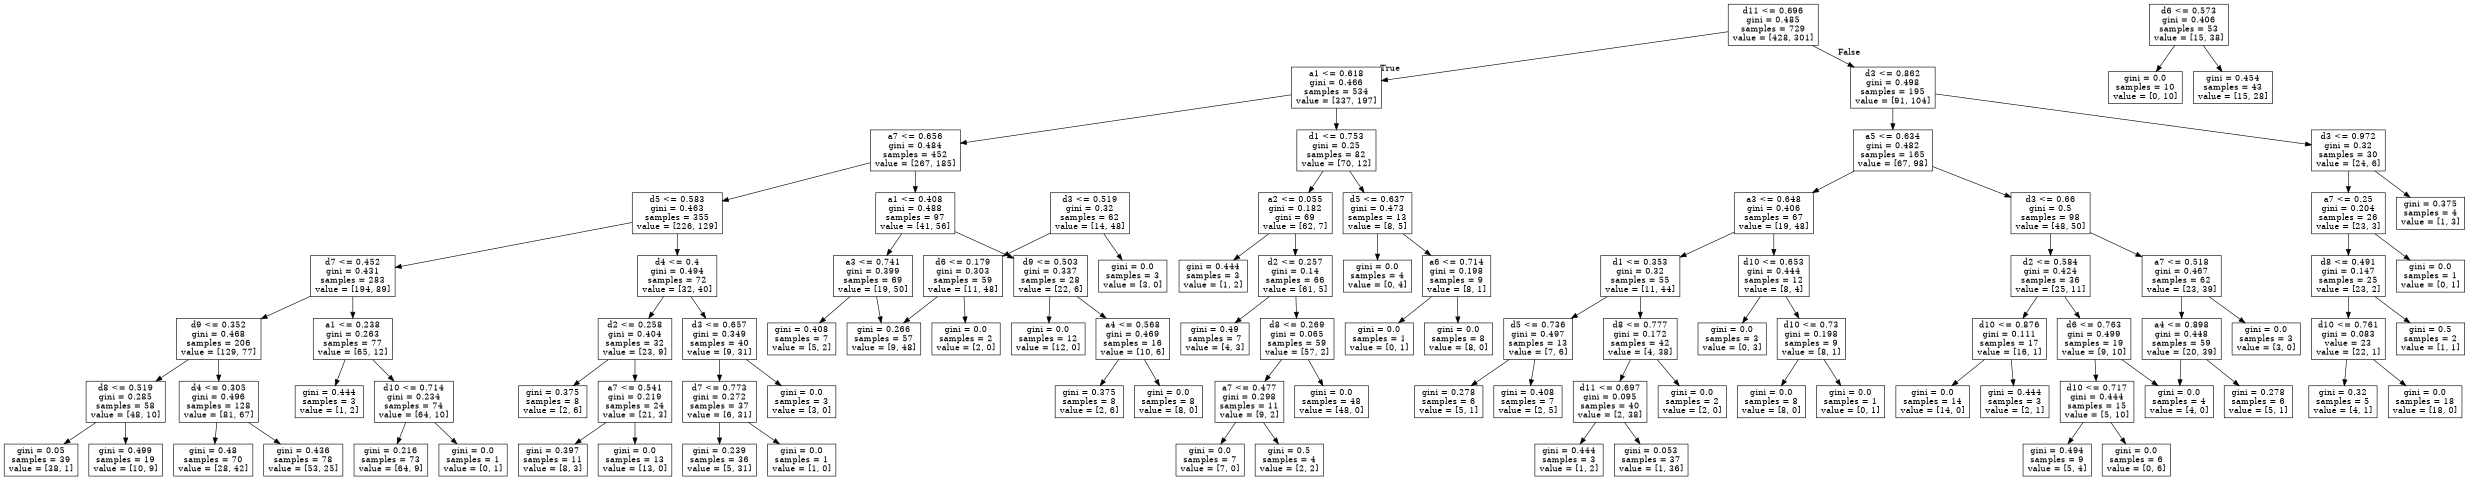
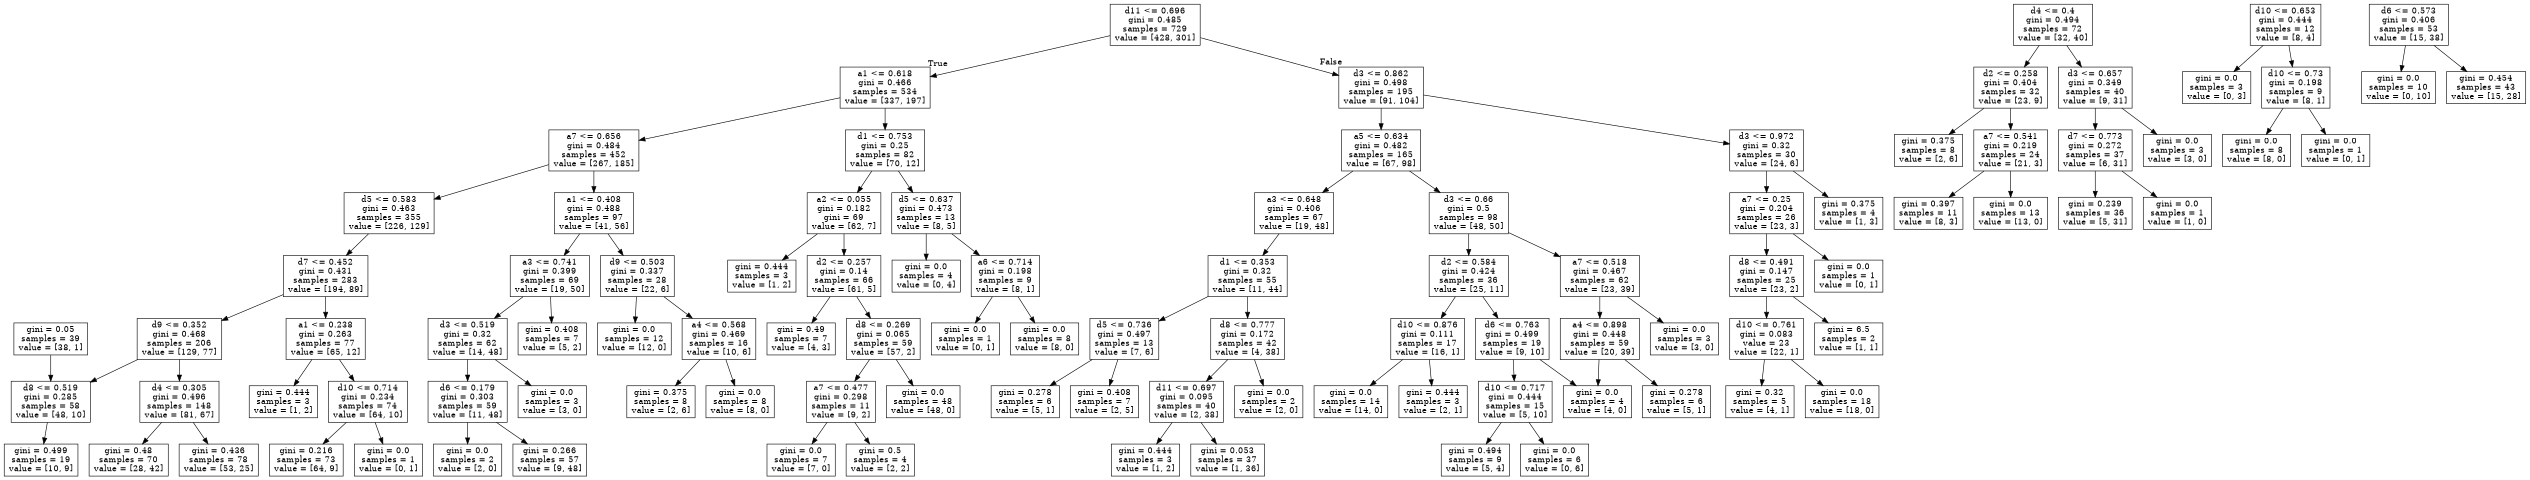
  digraph {
    node [shape=box]
    n1 [label="d11 <= 0.696\ngini = 0.485\nsamples = 729\nvalue = [428, 301]"]
    n2 [label="a1 <= 0.618\ngini = 0.466\nsamples = 534\nvalue = [337, 197]"]
    n3 [label="d3 <= 0.862\ngini = 0.498\nsamples = 195\nvalue = [91, 104]"]
    n4 [label="a7 <= 0.656\ngini = 0.484\nsamples = 452\nvalue = [267, 185]"]
    n5 [label="d1 <= 0.753\ngini = 0.25\nsamples = 82\nvalue = [70, 12]"]
    n6 [label="a5 <= 0.634\ngini = 0.482\nsamples = 165\nvalue = [67, 98]"]
    n7 [label="d3 <= 0.972\ngini = 0.32\nsamples = 30\nvalue = [24, 6]"]
    n8 [label="d5 <= 0.583\ngini = 0.463\nsamples = 355\nvalue = [226, 129]"]
    n9 [label="a1 <= 0.408\ngini = 0.488\nsamples = 97\nvalue = [41, 56]"]
    n10 [label="a2 <= 0.055\ngini = 0.182\ngini = 69\nvalue = [62, 7]"]
    n11 [label="d5 <= 0.637\ngini = 0.473\nsamples = 13\nvalue = [8, 5]"]
    n12 [label="d7 <= 0.452\ngini = 0.431\nsamples = 283\nvalue = [194, 89]"]
    n13 [label="d4 <= 0.4\ngini = 0.494\nsamples = 72\nvalue = [32, 40]"]
    n14 [label="a3 <= 0.741\ngini = 0.399\nsamples = 69\nvalue = [19, 50]"]
    n15 [label="d9 <= 0.503\ngini = 0.337\nsamples = 28\nvalue = [22, 6]"]
    n16 [label="d9 <= 0.352\ngini = 0.468\nsamples = 206\nvalue = [129, 77]"]
    n17 [label="a1 <= 0.238\ngini = 0.263\nsamples = 77\nvalue = [65, 12]"]
    n18 [label="d2 <= 0.258\ngini = 0.404\nsamples = 32\nvalue = [23, 9]"]
    n19 [label="d3 <= 0.657\ngini = 0.349\nsamples = 40\nvalue = [9, 31]"]
    n20 [label="d8 <= 0.519\ngini = 0.285\nsamples = 58\nvalue = [48, 10]"]
-   n21 [label="d4 <= 0.305\ngini = 0.496\nsamples = 128\nvalue = [81, 67]"]
+   n21 [label="d4 <= 0.305\ngini = 0.496\nsamples = 148\nvalue = [81, 67]"]
    n22 [label="gini = 0.444\nsamples = 3\nvalue = [1, 2]"]
    n23 [label="d10 <= 0.714\ngini = 0.234\nsamples = 74\nvalue = [64, 10]"]
    n24 [label="gini = 0.05\nsamples = 39\nvalue = [38, 1]"]
    n25 [label="gini = 0.499\nsamples = 19\nvalue = [10, 9]"]
    n26 [label="gini = 0.48\nsamples = 70\nvalue = [28, 42]"]
    n27 [label="gini = 0.436\nsamples = 78\nvalue = [53, 25]"]
    n28 [label="gini = 0.216\nsamples = 73\nvalue = [64, 9]"]
    n29 [label="gini = 0.0\nsamples = 1\nvalue = [0, 1]"]
    n30 [label="gini = 0.375\nsamples = 8\nvalue = [2, 6]"]
    n31 [label="a7 <= 0.541\ngini = 0.219\nsamples = 24\nvalue = [21, 3]"]
    n32 [label="d7 <= 0.773\ngini = 0.272\nsamples = 37\nvalue = [6, 31]"]
    n33 [label="gini = 0.0\nsamples = 3\nvalue = [3, 0]"]
    n34 [label="gini = 0.397\nsamples = 11\nvalue = [8, 3]"]
    n35 [label="gini = 0.0\nsamples = 13\nvalue = [13, 0]"]
    n36 [label="gini = 0.239\nsamples = 36\nvalue = [5, 31]"]
    n37 [label="gini = 0.0\nsamples = 1\nvalue = [1, 0]"]
    n38 [label="d3 <= 0.519\ngini = 0.32\nsamples = 62\nvalue = [14, 48]"]
    n39 [label="gini = 0.408\nsamples = 7\nvalue = [5, 2]"]
    n40 [label="gini = 0.0\nsamples = 12\nvalue = [12, 0]"]
    n41 [label="a4 <= 0.568\ngini = 0.469\nsamples = 16\nvalue = [10, 6]"]
    n42 [label="d6 <= 0.179\ngini = 0.303\nsamples = 59\nvalue = [11, 48]"]
    n43 [label="gini = 0.0\nsamples = 3\nvalue = [3, 0]"]
    n44 [label="gini = 0.0\nsamples = 2\nvalue = [2, 0]"]
    n45 [label="gini = 0.266\nsamples = 57\nvalue = [9, 48]"]
    n46 [label="gini = 0.375\nsamples = 8\nvalue = [2, 6]"]
    n47 [label="gini = 0.0\nsamples = 8\nvalue = [8, 0]"]
    n48 [label="gini = 0.444\nsamples = 3\nvalue = [1, 2]"]
    n49 [label="d2 <= 0.257\ngini = 0.14\nsamples = 66\nvalue = [61, 5]"]
    n50 [label="gini = 0.0\nsamples = 4\nvalue = [0, 4]"]
    n51 [label="a6 <= 0.714\ngini = 0.198\nsamples = 9\nvalue = [8, 1]"]
    n52 [label="gini = 0.49\nsamples = 7\nvalue = [4, 3]"]
    n53 [label="d8 <= 0.269\ngini = 0.065\nsamples = 59\nvalue = [57, 2]"]
    n54 [label="a7 <= 0.477\ngini = 0.298\nsamples = 11\nvalue = [9, 2]"]
    n55 [label="gini = 0.0\nsamples = 48\nvalue = [48, 0]"]
    n56 [label="gini = 0.0\nsamples = 7\nvalue = [7, 0]"]
    n57 [label="gini = 0.5\nsamples = 4\nvalue = [2, 2]"]
    n58 [label="gini = 0.0\nsamples = 1\nvalue = [0, 1]"]
    n59 [label="gini = 0.0\nsamples = 8\nvalue = [8, 0]"]
    n60 [label="a3 <= 0.648\ngini = 0.406\nsamples = 67\nvalue = [19, 48]"]
    n61 [label="d3 <= 0.66\ngini = 0.5\nsamples = 98\nvalue = [48, 50]"]
    n62 [label="a7 <= 0.25\ngini = 0.204\nsamples = 26\nvalue = [23, 3]"]
    n63 [label="gini = 0.375\nsamples = 4\nvalue = [1, 3]"]
    n64 [label="d1 <= 0.353\ngini = 0.32\nsamples = 55\nvalue = [11, 44]"]
    n65 [label="d10 <= 0.653\ngini = 0.444\nsamples = 12\nvalue = [8, 4]"]
    n66 [label="d2 <= 0.584\ngini = 0.424\nsamples = 36\nvalue = [25, 11]"]
    n67 [label="a7 <= 0.518\ngini = 0.467\nsamples = 62\nvalue = [23, 39]"]
    n68 [label="d5 <= 0.736\ngini = 0.497\nsamples = 13\nvalue = [7, 6]"]
    n69 [label="d8 <= 0.777\ngini = 0.172\nsamples = 42\nvalue = [4, 38]"]
    n70 [label="gini = 0.0\nsamples = 3\nvalue = [0, 3]"]
    n71 [label="d10 <= 0.73\ngini = 0.198\nsamples = 9\nvalue = [8, 1]"]
    n72 [label="gini = 0.278\nsamples = 6\nvalue = [5, 1]"]
    n73 [label="gini = 0.408\nsamples = 7\nvalue = [2, 5]"]
    n74 [label="d11 <= 0.697\ngini = 0.095\nsamples = 40\nvalue = [2, 38]"]
    n75 [label="gini = 0.0\nsamples = 2\nvalue = [2, 0]"]
    n76 [label="gini = 0.444\nsamples = 3\nvalue = [1, 2]"]
    n77 [label="gini = 0.053\nsamples = 37\nvalue = [1, 36]"]
    n78 [label="gini = 0.0\nsamples = 8\nvalue = [8, 0]"]
    n79 [label="gini = 0.0\nsamples = 1\nvalue = [0, 1]"]
    n80 [label="d10 <= 0.876\ngini = 0.111\nsamples = 17\nvalue = [16, 1]"]
    n81 [label="d6 <= 0.763\ngini = 0.499\nsamples = 19\nvalue = [9, 10]"]
    n82 [label="a4 <= 0.898\ngini = 0.448\nsamples = 59\nvalue = [20, 39]"]
    n83 [label="gini = 0.0\nsamples = 3\nvalue = [3, 0]"]
    n84 [label="gini = 0.0\nsamples = 14\nvalue = [14, 0]"]
    n85 [label="gini = 0.444\nsamples = 3\nvalue = [2, 1]"]
    n86 [label="d10 <= 0.717\ngini = 0.444\nsamples = 15\nvalue = [5, 10]"]
    n87 [label="gini = 0.0\nsamples = 4\nvalue = [4, 0]"]
    n88 [label="gini = 0.494\nsamples = 9\nvalue = [5, 4]"]
    n89 [label="gini = 0.0\nsamples = 6\nvalue = [0, 6]"]
    n90 [label="gini = 0.278\nsamples = 6\nvalue = [5, 1]"]
    n91 [label="d6 <= 0.573\ngini = 0.406\nsamples = 53\nvalue = [15, 38]"]
    n92 [label="gini = 0.0\nsamples = 10\nvalue = [0, 10]"]
    n93 [label="gini = 0.454\nsamples = 43\nvalue = [15, 28]"]
    n94 [label="d8 <= 0.491\ngini = 0.147\nsamples = 25\nvalue = [23, 2]"]
    n95 [label="gini = 0.0\nsamples = 1\nvalue = [0, 1]"]
    n96 [label="d10 <= 0.761\ngini = 0.083\nvalue = 23\nvalue = [22, 1]"]
-   n97 [label="gini = 0.5\nsamples = 2\nvalue = [1, 1]"]
+   n97 [label="gini = 6.5\nsamples = 2\nvalue = [1, 1]"]
    n98 [label="gini = 0.32\nsamples = 5\nvalue = [4, 1]"]
    n99 [label="gini = 0.0\nsamples = 18\nvalue = [18, 0]"]
    n1 -> n2 [headlabel=True labelangle=45 labeldistance=2.5]
    n1 -> n3 [headlabel=False labelangle=-45 labeldistance=2.5]
    n2 -> n4
    n2 -> n5
    n3 -> n6
    n3 -> n7
    n4 -> n8
    n4 -> n9
    n5 -> n10
    n5 -> n11
    n6 -> n60
    n6 -> n61
    n7 -> n62
    n7 -> n63
    n8 -> n12
-   n8 -> n13
    n9 -> n14
    n9 -> n15
    n10 -> n48
    n10 -> n49
    n11 -> n50
    n11 -> n51
    n12 -> n16
    n12 -> n17
    n13 -> n18
    n13 -> n19
-   n14 -> n45
+   n14 -> n38
    n14 -> n39
    n15 -> n40
    n15 -> n41
    n16 -> n20
    n16 -> n21
    n17 -> n22
    n17 -> n23
    n18 -> n30
    n18 -> n31
    n19 -> n32
    n19 -> n33
-   n20 -> n24
+   n24 -> n20
    n20 -> n25
    n21 -> n26
    n21 -> n27
    n23 -> n28
    n23 -> n29
    n31 -> n34
    n31 -> n35
    n32 -> n36
    n32 -> n37
    n38 -> n42
    n38 -> n43
    n41 -> n46
    n41 -> n47
    n42 -> n44
    n42 -> n45
    n49 -> n52
    n49 -> n53
    n51 -> n58
    n51 -> n59
    n53 -> n54
    n53 -> n55
    n54 -> n56
    n54 -> n57
    n60 -> n64
-   n60 -> n65
    n61 -> n66
    n61 -> n67
    n62 -> n94
    n62 -> n95
    n64 -> n68
    n64 -> n69
    n65 -> n70
    n65 -> n71
    n66 -> n80
    n66 -> n81
    n67 -> n82
    n67 -> n83
    n68 -> n72
    n68 -> n73
    n69 -> n74
    n69 -> n75
    n71 -> n78
    n71 -> n79
    n74 -> n76
    n74 -> n77
    n80 -> n84
    n80 -> n85
    n81 -> n86
    n81 -> n87
    n82 -> n87
    n82 -> n90
    n86 -> n88
    n86 -> n89
    n91 -> n92
    n91 -> n93
    n94 -> n96
    n94 -> n97
    n96 -> n98
    n96 -> n99
  }
